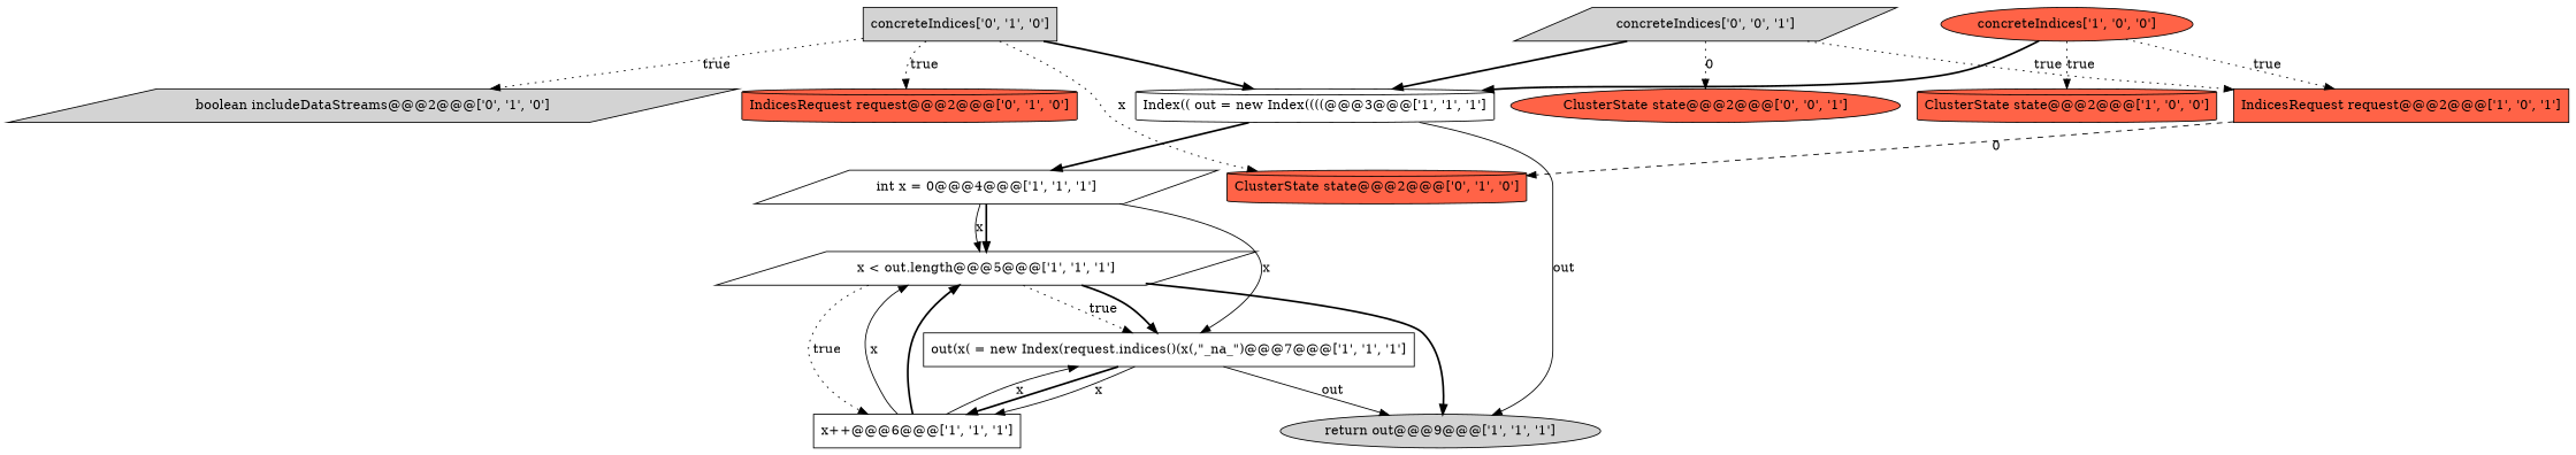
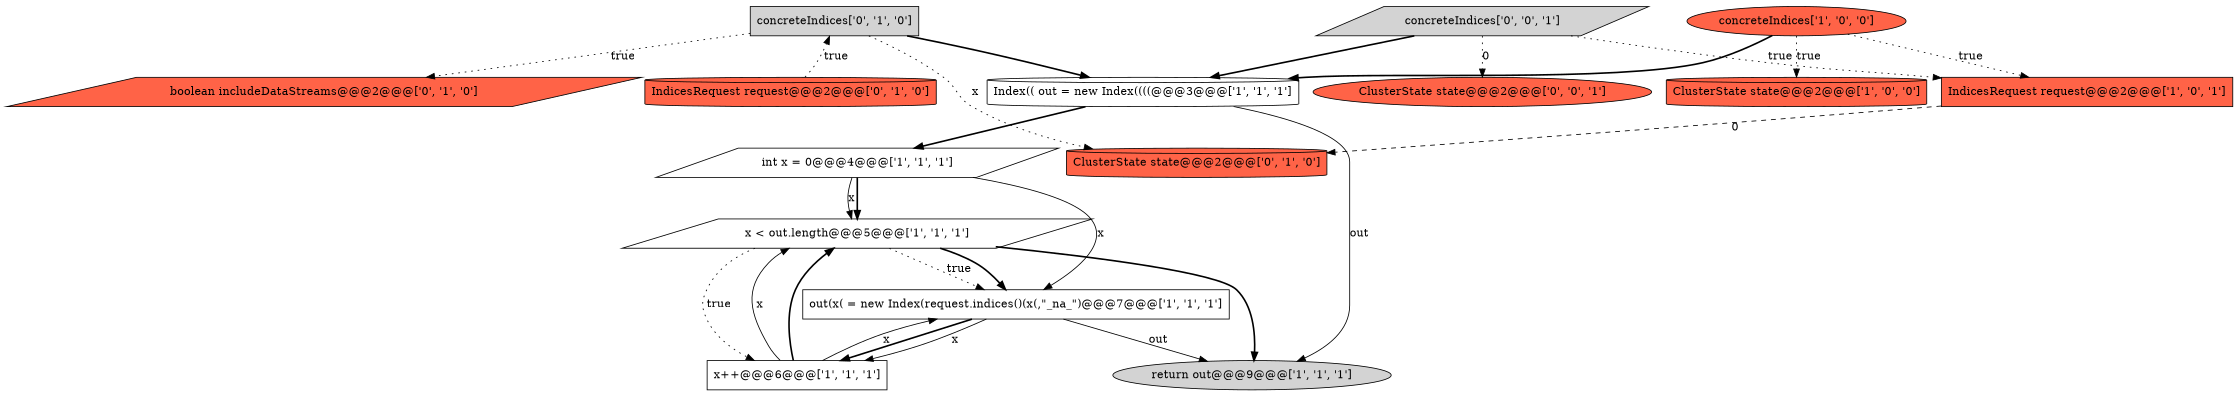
  digraph {
    node [fillcolor=tomato shape=cylinder style=filled]
    edge [style=dotted]
    n1 [label="ClusterState state@@@2@@@['0', '1', '0']"]
    n2 [label="IndicesRequest request@@@2@@@['0', '1', '0']"]
    n3 [label="IndicesRequest request@@@2@@@['1', '0', '1']" shape=box]
    n4 [fillcolor=white label="x < out.length@@@5@@@['1', '1', '1']" shape=parallelogram]
    n5 [fillcolor=white label="out(x( = new Index(request.indices()(x(,\"_na_\")@@@7@@@['1', '1', '1']" shape=box]
    n6 [fillcolor=white label="x++@@@6@@@['1', '1', '1']" shape=box]
    n7 [fillcolor=lightgray label="return out@@@9@@@['1', '1', '1']" shape=ellipse]
    n8 [fillcolor=lightgray label="concreteIndices['0', '1', '0']" shape=box]
    n9 [fillcolor=white label="Index(( out = new Index((((@@@3@@@['1', '1', '1']"]
-   n10 [fillcolor=lightgray label="boolean includeDataStreams@@@2@@@['0', '1', '0']" shape=parallelogram]
+   n10 [label="boolean includeDataStreams@@@2@@@['0', '1', '0']" shape=parallelogram]
    n11 [fillcolor=white label="int x = 0@@@4@@@['1', '1', '1']" shape=parallelogram]
    n12 [fillcolor=lightgray label="concreteIndices['0', '0', '1']" shape=parallelogram]
    n13 [label="ClusterState state@@@2@@@['0', '0', '1']" shape=ellipse]
    n14 [label="ClusterState state@@@2@@@['1', '0', '0']"]
    n15 [label="concreteIndices['1', '0', '0']" shape=ellipse]
    n3 -> n1 [label=0 style=dashed]
    n4 -> n5 [label=true]
    n4 -> n5 [style=bold]
    n4 -> n6 [label=true]
    n4 -> n7 [style=bold]
    n5 -> n6 [style=bold]
    n5 -> n6 [label=x style=solid]
    n5 -> n7 [label=out style=solid]
    n6 -> n4 [label=x style=solid]
    n6 -> n4 [style=bold]
    n6 -> n5 [label=x style=solid]
    n8 -> n1 [label=x]
-   n8 -> n2 [label=true]
+   n2 -> n8 [label=true]
    n8 -> n9 [style=bold]
    n8 -> n10 [label=true]
    n9 -> n7 [label=out style=solid]
    n9 -> n11 [style=bold]
    n11 -> n4 [label=x style=solid]
    n11 -> n4 [style=bold]
    n11 -> n5 [label=x style=solid]
    n12 -> n3 [label=true]
    n12 -> n9 [style=bold]
    n12 -> n13 [label=0]
    n15 -> n3 [label=true]
    n15 -> n9 [style=bold]
    n15 -> n14 [label=true]
  }
